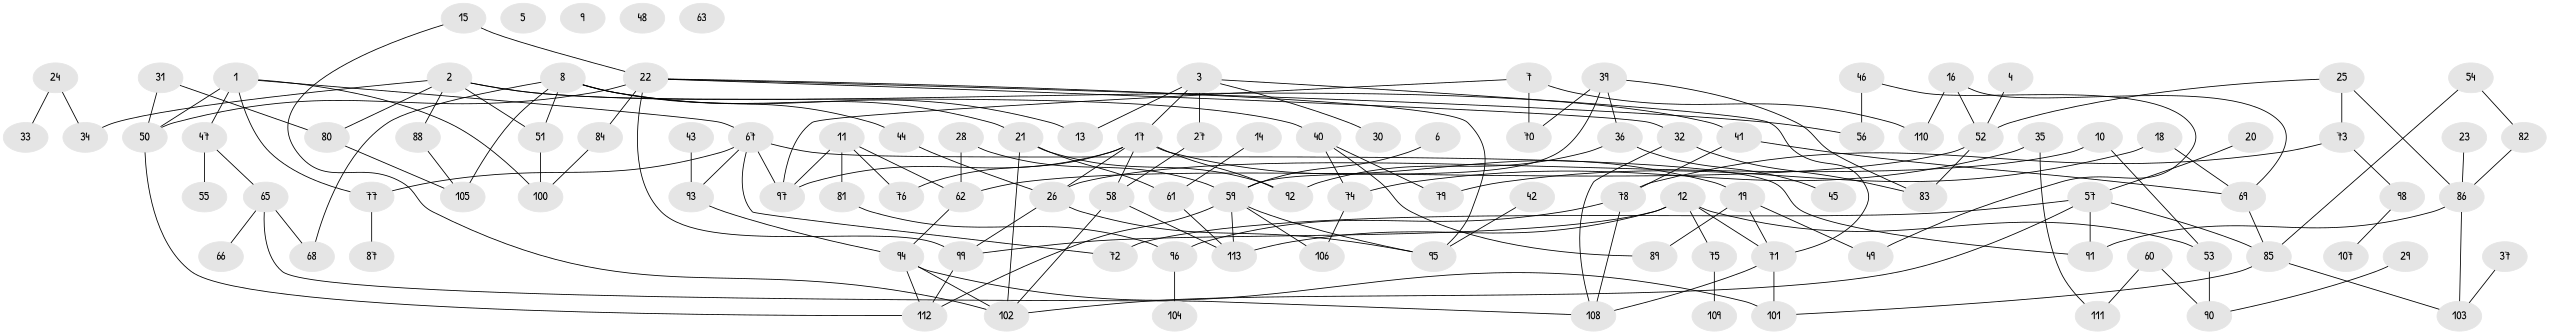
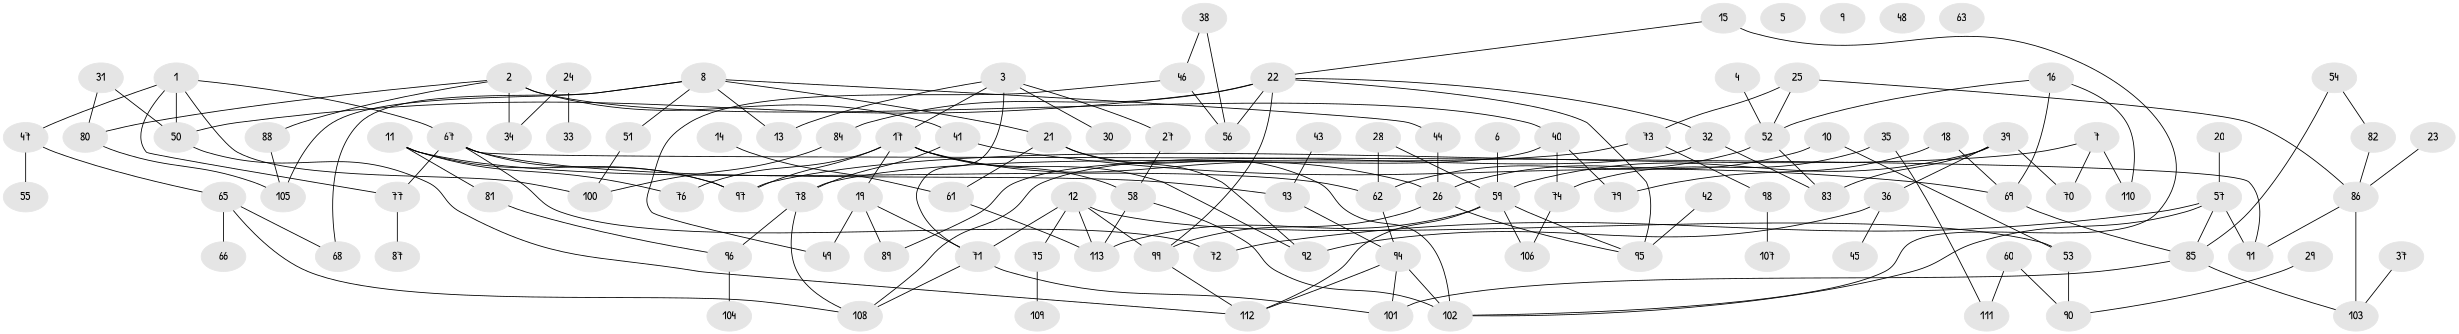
  graph {
    fontname="Patrick Hand"
    node [color=gray90 fontname="Patrick Hand" style=filled]
    edge [fontname="Patrick Hand"]
    1
    47
    50
    67
    77
    100
    55
    65
    112
    97
    93
    72
    91
    87
    2
    34
    40
    41
    51
    80
    88
    79
    89
    74
    69
    78
    105
    3
    13
    17
    27
    30
    71
    26
    76
    19
    58
    92
    108
    101
    4
    52
    62
    83
    5
    6
    59
    113
    95
    106
    7
    70
    110
    8
    21
    44
    68
    61
    102
    99
    9
    10
    53
    90
    11
    81
    94
    96
    12
    75
    109
    14
    15
    22
    32
    56
    84
    16
    85
    49
    18
    20
    57
    23
    86
    103
    24
    33
    25
    73
    98
    28
    29
    31
    35
    111
    36
    45
    37
+   38
    46
    39
    42
    43
    66
    48
    54
    82
    60
    63
    107
    104
    1 -- 47
    1 -- 50
    1 -- 67
    1 -- 77
    1 -- 100
    47 -- 55
    47 -- 65
    50 -- 112
    67 -- 77
    67 -- 97
    67 -- 93
    67 -- 72
    67 -- 91
    77 -- 87
    65 -- 108
    65 -- 68
    65 -- 66
    93 -- 94
    2 -- 34
    2 -- 40
    2 -- 41
-   2 -- 51
    2 -- 80
    2 -- 88
    40 -- 79
    40 -- 89
    40 -- 74
    41 -- 69
    41 -- 78
    51 -- 100
    80 -- 105
    88 -- 105
    74 -- 106
    69 -- 85
    78 -- 108
    78 -- 96
    3 -- 13
    3 -- 17
    3 -- 27
    3 -- 30
    3 -- 71
    17 -- 97
    17 -- 26
    17 -- 76
    17 -- 19
    17 -- 58
    17 -- 92
    27 -- 58
    71 -- 108
    71 -- 101
    26 -- 95
    26 -- 99
    19 -- 89
    19 -- 71
    19 -- 49
    58 -- 113
    58 -- 102
    4 -- 52
    52 -- 62
    52 -- 83
    62 -- 94
    6 -- 59
    59 -- 112
    59 -- 113
    59 -- 95
    59 -- 106
    7 -- 97
    7 -- 70
    7 -- 110
    8 -- 51
    8 -- 105
    8 -- 13
    8 -- 21
    8 -- 44
    8 -- 68
    21 -- 92
    21 -- 61
    21 -- 102
    44 -- 26
    61 -- 113
    99 -- 112
    10 -- 26
    10 -- 53
    53 -- 90
    11 -- 97
    11 -- 76
    11 -- 62
    11 -- 81
    81 -- 96
    94 -- 112
    94 -- 101
    94 -- 102
    96 -- 104
    12 -- 71
    12 -- 113
    12 -- 99
    12 -- 53
    12 -- 75
    75 -- 109
    14 -- 61
    15 -- 102
    15 -- 22
    22 -- 50
    22 -- 95
    22 -- 99
    22 -- 32
    22 -- 56
    22 -- 84
    32 -- 108
    32 -- 83
    84 -- 100
    16 -- 69
    16 -- 52
    16 -- 110
    85 -- 101
    85 -- 103
    18 -- 79
    18 -- 69
    20 -- 57
    57 -- 72
    57 -- 91
    57 -- 102
    57 -- 85
    23 -- 86
    86 -- 91
    86 -- 103
    24 -- 34
    24 -- 33
    25 -- 52
    25 -- 86
    25 -- 73
    73 -- 78
    73 -- 98
    98 -- 107
    28 -- 62
    28 -- 59
    29 -- 90
    31 -- 50
    31 -- 80
    35 -- 74
    35 -- 111
    36 -- 92
    36 -- 45
    37 -- 103
+   38 -- 56
+   38 -- 46
    46 -- 56
    46 -- 49
    39 -- 83
    39 -- 59
    39 -- 70
    39 -- 36
    42 -- 95
    43 -- 93
    54 -- 85
    54 -- 82
    82 -- 86
    60 -- 90
    60 -- 111
  }
